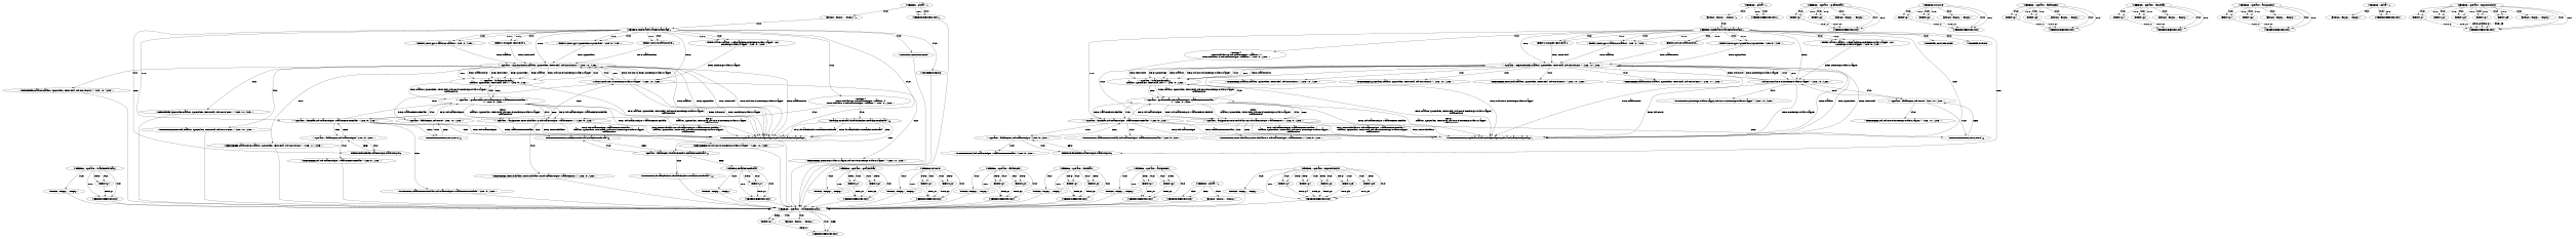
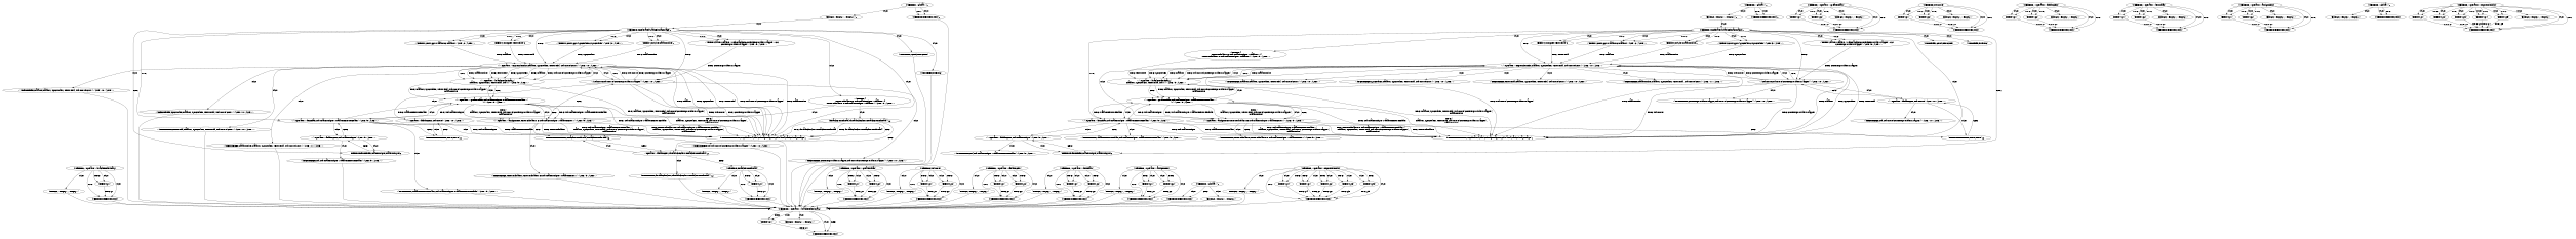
  digraph {
    n1 [label=<(METHOD,&lt;operator&gt;.bracketedPrimary)>]
    n2 [label=<(PARAM,p1)>]
    n3 [label=<(BLOCK,&lt;empty&gt;,&lt;empty&gt;)>]
    n4 [label=<(METHOD_RETURN,ANY)>]
    n5 [label=<(METHOD,&lt;operator&gt;.bracketedPrimary)>]
    n6 [label=<(PARAM,p1)>]
    n7 [label=<(BLOCK,&lt;empty&gt;,&lt;empty&gt;)>]
    n8 [label=<(METHOD_RETURN,ANY)>]
    n9 [label=<(METHOD,&lt;global&gt;)<SUB>1</SUB>>]
    n10 [label=<(BLOCK,&lt;empty&gt;,&lt;empty&gt;)<SUB>1</SUB>>]
    n11 [label=<(METHOD_RETURN,ANY)<SUB>1</SUB>>]
    n12 [label=<(METHOD,AcceleratedStaticBitmapImage)<SUB>1</SUB>>]
    n13 [label="<(PARAM,const gpu::Mailbox&amp; mailbox)<SUB>2</SUB>>"]
    n14 [label="<(PARAM,const gpu::SyncToken&amp; sync_token)<SUB>3</SUB>>"]
    n15 [label=<(PARAM,unsigned texture_id)<SUB>4</SUB>>]
    n16 [label="<(PARAM,base::WeakPtr&lt;WebGraphicsContext3DProviderWrapper&gt;&amp;&amp;\n        context_provider_wrapper)<SUB>5</SUB>>"]
    n17 [label=<(PARAM,IntSize mailbox_size)<SUB>7</SUB>>]
    n18 [label="<(BLOCK,{\n   texture_holder_ = std::make_unique&lt;Mailbox...,{\n   texture_holder_ = std::make_unique&lt;Mailbox...)<SUB>8</SUB>>"]
    n19 [label="<(&lt;operator&gt;.lessThan,std::make_unique&lt;MailboxTextureHolder)<SUB>9</SUB>>"]
    n20 [label=<(FIELD_IDENTIFIER,make_unique,make_unique)<SUB>9</SUB>>]
    n21 [label="<(&lt;operator&gt;.expressionList,mailbox, sync_token, texture_id, std::move(cont...)<SUB>10</SUB>>"]
    n22 [label="<(std.move,std::move(context_provider_wrapper))<SUB>10</SUB>>"]
    n23 [label=<(MODIFIER,CONSTRUCTOR)>]
    n24 [label=<(MODIFIER,PUBLIC)>]
    n25 [label=<(METHOD_RETURN,AcceleratedStaticBitmapImage.AcceleratedStaticBitmapImage)<SUB>1</SUB>>]
    n26 [label="<(&lt;operator&gt;.assignment,texture_holder_ = std::make_unique&lt;MailboxTextu...)<SUB>9</SUB>>"]
    n27 [label=<(DetachFromThread,thread_checker_.DetachFromThread())<SUB>12</SUB>>]
    n28 [label="<(&lt;operator&gt;.greaterThan,std::make_unique&lt;MailboxTextureHolder&gt;(\n       ...)<SUB>9</SUB>>"]
    n29 [label="<(&lt;operator&gt;.fieldAccess,std::make_unique)<SUB>9</SUB>>"]
    n30 [label="<(IDENTIFIER,MailboxTextureHolder,std::make_unique&lt;MailboxTextureHolder)<SUB>9</SUB>>"]
    n31 [label=<(FIELD_IDENTIFIER,move,move)<SUB>10</SUB>>]
    n32 [label="<(&lt;operator&gt;.bracketedPrimary,(\n       mailbox, sync_token, texture_id, std::...)<SUB>9</SUB>>"]
    n33 [label="<(IDENTIFIER,mailbox,mailbox, sync_token, texture_id, std::move(cont...)<SUB>10</SUB>>"]
    n34 [label="<(IDENTIFIER,sync_token,mailbox, sync_token, texture_id, std::move(cont...)<SUB>10</SUB>>"]
    n35 [label="<(IDENTIFIER,texture_id,mailbox, sync_token, texture_id, std::move(cont...)<SUB>10</SUB>>"]
    n36 [label="<(IDENTIFIER,mailbox_size,mailbox, sync_token, texture_id, std::move(cont...)<SUB>11</SUB>>"]
    n37 [label="<(&lt;operator&gt;.fieldAccess,std::move)<SUB>10</SUB>>"]
    n38 [label="<(IDENTIFIER,context_provider_wrapper,std::move(context_provider_wrapper))<SUB>10</SUB>>"]
    n39 [label="<(IDENTIFIER,texture_holder_,texture_holder_ = std::make_unique&lt;MailboxTextu...)<SUB>9</SUB>>"]
    n40 [label=<(FIELD_IDENTIFIER,DetachFromThread,DetachFromThread)<SUB>42</SUB>>]
    n41 [label=<(&lt;operator&gt;.fieldAccess,thread_checker_.DetachFromThread)<SUB>12</SUB>>]
    n42 [label="<(IDENTIFIER,std,std::make_unique&lt;MailboxTextureHolder)<SUB>9</SUB>>"]
    n43 [label="<(IDENTIFIER,std,std::move(context_provider_wrapper))<SUB>10</SUB>>"]
    n44 [label=<(IDENTIFIER,thread_checker_,thread_checker_.DetachFromThread())<SUB>12</SUB>>]
    n45 [label=<(METHOD,DetachFromThread)>]
    n46 [label=<(METHOD,&lt;operator&gt;.greaterThan)>]
    n47 [label=<(PARAM,p1)>]
    n48 [label=<(PARAM,p2)>]
    n49 [label=<(BLOCK,&lt;empty&gt;,&lt;empty&gt;)>]
    n50 [label=<(METHOD_RETURN,ANY)>]
    n51 [label=<(PARAM,p1)>]
    n52 [label=<(BLOCK,&lt;empty&gt;,&lt;empty&gt;)>]
    n53 [label=<(METHOD_RETURN,ANY)>]
    n54 [label=<(METHOD,std.move)>]
    n55 [label=<(PARAM,p1)>]
    n56 [label=<(PARAM,p2)>]
    n57 [label=<(BLOCK,&lt;empty&gt;,&lt;empty&gt;)>]
    n58 [label=<(METHOD_RETURN,ANY)>]
    n59 [label=<(METHOD,&lt;operator&gt;.fieldAccess)>]
    n60 [label=<(PARAM,p1)>]
    n61 [label=<(PARAM,p2)>]
    n62 [label=<(BLOCK,&lt;empty&gt;,&lt;empty&gt;)>]
    n63 [label=<(METHOD_RETURN,ANY)>]
    n64 [label=<(METHOD,&lt;operator&gt;.lessThan)>]
    n65 [label=<(PARAM,p1)>]
    n66 [label=<(PARAM,p2)>]
    n67 [label=<(BLOCK,&lt;empty&gt;,&lt;empty&gt;)>]
    n68 [label=<(METHOD_RETURN,ANY)>]
    n69 [label=<(METHOD,&lt;operator&gt;.assignment)>]
    n70 [label=<(PARAM,p1)>]
    n71 [label=<(PARAM,p2)>]
    n72 [label=<(BLOCK,&lt;empty&gt;,&lt;empty&gt;)>]
    n73 [label=<(METHOD_RETURN,ANY)>]
    n74 [label=<(METHOD,&lt;global&gt;)<SUB>1</SUB>>]
    n75 [label=<(BLOCK,&lt;empty&gt;,&lt;empty&gt;)>]
    n76 [label=<(METHOD_RETURN,ANY)>]
    n77 [label=<(METHOD,&lt;operator&gt;.expressionList)>]
    n78 [label=<(PARAM,p1)>]
    n79 [label=<(PARAM,p2)>]
    n80 [label=<(PARAM,p3)>]
    n81 [label=<(PARAM,p4)>]
    n82 [label=<(PARAM,p5)>]
    n83 [label=<(BLOCK,&lt;empty&gt;,&lt;empty&gt;)>]
    n84 [label=<(METHOD_RETURN,ANY)>]
    n85 [label=<(METHOD,&lt;global&gt;)<SUB>1</SUB>>]
    n86 [label=<(BLOCK,&lt;empty&gt;,&lt;empty&gt;)<SUB>1</SUB>>]
    n87 [label=<(METHOD_RETURN,ANY)<SUB>1</SUB>>]
    n88 [label=<(METHOD,AcceleratedStaticBitmapImage)<SUB>1</SUB>>]
    n89 [label="<(PARAM,const gpu::Mailbox&amp; mailbox)<SUB>2</SUB>>"]
    n90 [label="<(PARAM,const gpu::SyncToken&amp; sync_token)<SUB>3</SUB>>"]
    n91 [label=<(PARAM,unsigned texture_id)<SUB>4</SUB>>]
    n92 [label="<(PARAM,base::WeakPtr&lt;WebGraphicsContext3DProviderWrapper&gt;&amp;&amp;\n        context_provider_wrapper)<SUB>5</SUB>>"]
    n93 [label=<(PARAM,IntSize mailbox_size)<SUB>7</SUB>>]
    n94 [label="<(BLOCK,{\n   texture_holder_ = std::make_unique&lt;Mailbox...,{\n   texture_holder_ = std::make_unique&lt;Mailbox...)<SUB>8</SUB>>"]
    n95 [label="<(&lt;operator&gt;.lessThan,std::make_unique&lt;MailboxTextureHolder)<SUB>9</SUB>>"]
    n96 [label=<(FIELD_IDENTIFIER,make_unique,make_unique)<SUB>9</SUB>>]
    n97 [label="<(&lt;operator&gt;.expressionList,mailbox, sync_token, texture_id, std::move(cont...)<SUB>10</SUB>>"]
    n98 [label="<(std.move,std::move(context_provider_wrapper))<SUB>10</SUB>>"]
    n99 [label=<(MODIFIER,CONSTRUCTOR)>]
    n100 [label=<(MODIFIER,PUBLIC)>]
    n101 [label=<(METHOD_RETURN,AcceleratedStaticBitmapImage.AcceleratedStaticBitmapImage)<SUB>1</SUB>>]
    n102 [label="<(&lt;operator&gt;.assignment,texture_holder_ = std::make_unique&lt;MailboxTextu...)<SUB>9</SUB>>"]
    n103 [label="<(&lt;operator&gt;.greaterThan,std::make_unique&lt;MailboxTextureHolder&gt;(\n       ...)<SUB>9</SUB>>"]
    n104 [label="<(&lt;operator&gt;.fieldAccess,std::make_unique)<SUB>9</SUB>>"]
    n105 [label="<(IDENTIFIER,MailboxTextureHolder,std::make_unique&lt;MailboxTextureHolder)<SUB>9</SUB>>"]
    n106 [label=<(FIELD_IDENTIFIER,move,move)<SUB>10</SUB>>]
    n107 [label="<(&lt;operator&gt;.bracketedPrimary,(\n       mailbox, sync_token, texture_id, std::...)<SUB>9</SUB>>"]
    n108 [label="<(IDENTIFIER,mailbox,mailbox, sync_token, texture_id, std::move(cont...)<SUB>10</SUB>>"]
    n109 [label="<(IDENTIFIER,sync_token,mailbox, sync_token, texture_id, std::move(cont...)<SUB>10</SUB>>"]
    n110 [label="<(IDENTIFIER,texture_id,mailbox, sync_token, texture_id, std::move(cont...)<SUB>10</SUB>>"]
    n111 [label="<(IDENTIFIER,mailbox_size,mailbox, sync_token, texture_id, std::move(cont...)<SUB>11</SUB>>"]
    n112 [label="<(&lt;operator&gt;.fieldAccess,std::move)<SUB>10</SUB>>"]
    n113 [label="<(IDENTIFIER,context_provider_wrapper,std::move(context_provider_wrapper))<SUB>10</SUB>>"]
    n114 [label="<(IDENTIFIER,texture_holder_,texture_holder_ = std::make_unique&lt;MailboxTextu...)<SUB>9</SUB>>"]
    n115 [label="<(IDENTIFIER,std,std::make_unique&lt;MailboxTextureHolder)<SUB>9</SUB>>"]
    n116 [label="<(IDENTIFIER,std,std::move(context_provider_wrapper))<SUB>10</SUB>>"]
    n117 [label=<(METHOD,&lt;operator&gt;.greaterThan)>]
    n118 [label=<(PARAM,p1)>]
    n119 [label=<(PARAM,p2)>]
    n120 [label=<(BLOCK,&lt;empty&gt;,&lt;empty&gt;)>]
    n121 [label=<(METHOD_RETURN,ANY)>]
    n122 [label=<(METHOD,std.move)>]
    n123 [label=<(PARAM,p1)>]
    n124 [label=<(PARAM,p2)>]
    n125 [label=<(BLOCK,&lt;empty&gt;,&lt;empty&gt;)>]
    n126 [label=<(METHOD_RETURN,ANY)>]
    n127 [label=<(METHOD,&lt;operator&gt;.fieldAccess)>]
    n128 [label=<(PARAM,p1)>]
    n129 [label=<(PARAM,p2)>]
    n130 [label=<(BLOCK,&lt;empty&gt;,&lt;empty&gt;)>]
    n131 [label=<(METHOD_RETURN,ANY)>]
    n132 [label=<(METHOD,&lt;operator&gt;.lessThan)>]
    n133 [label=<(PARAM,p1)>]
    n134 [label=<(PARAM,p2)>]
    n135 [label=<(BLOCK,&lt;empty&gt;,&lt;empty&gt;)>]
    n136 [label=<(METHOD_RETURN,ANY)>]
    n137 [label=<(METHOD,&lt;operator&gt;.assignment)>]
    n138 [label=<(PARAM,p1)>]
    n139 [label=<(PARAM,p2)>]
    n140 [label=<(BLOCK,&lt;empty&gt;,&lt;empty&gt;)>]
    n141 [label=<(METHOD_RETURN,ANY)>]
    n142 [label=<(METHOD,&lt;global&gt;)<SUB>1</SUB>>]
    n143 [label=<(BLOCK,&lt;empty&gt;,&lt;empty&gt;)>]
    n144 [label=<(METHOD_RETURN,ANY)>]
    n145 [label=<(METHOD,&lt;operator&gt;.expressionList)>]
    n146 [label=<(PARAM,p1)>]
    n147 [label=<(PARAM,p2)>]
    n148 [label=<(PARAM,p3)>]
    n149 [label=<(PARAM,p4)>]
    n150 [label=<(PARAM,p5)>]
    n151 [label=<(BLOCK,&lt;empty&gt;,&lt;empty&gt;)>]
    n152 [label=<(METHOD_RETURN,ANY)>]
    n1 -> n2 [label="AST: "]
    n1 -> n2 [label="DDG: "]
    n1 -> n3 [label="AST: "]
    n1 -> n4 [label="AST: "]
    n1 -> n4 [label="CFG: "]
    n2 -> n4 [label="DDG: p1"]
    n3 -> n5
    n4 -> n5
    n5 -> n6 [label="AST: "]
    n5 -> n6 [label="DDG: "]
    n5 -> n7 [label="AST: "]
    n5 -> n8 [label="AST: "]
    n5 -> n8 [label="CFG: "]
    n6 -> n8 [label="DDG: p1"]
    n9 -> n10 [label="AST: "]
    n9 -> n11 [label="AST: "]
    n9 -> n11 [label="CFG: "]
    n10 -> n12 [label="AST: "]
    n11 -> n5
    n12 -> n13 [label="AST: "]
    n12 -> n13 [label="DDG: "]
    n12 -> n14 [label="AST: "]
    n12 -> n14 [label="DDG: "]
    n12 -> n15 [label="AST: "]
    n12 -> n15 [label="DDG: "]
    n12 -> n16 [label="AST: "]
    n12 -> n16 [label="DDG: "]
    n12 -> n17 [label="AST: "]
    n12 -> n17 [label="DDG: "]
    n12 -> n18 [label="AST: "]
    n12 -> n19 [label="DDG: "]
    n12 -> n20 [label="CFG: "]
    n12 -> n21 [label="DDG: "]
    n12 -> n22 [label="DDG: "]
    n12 -> n23 [label="AST: "]
    n12 -> n24 [label="AST: "]
    n12 -> n25 [label="AST: "]
    n13 -> n21 [label="DDG: mailbox"]
    n14 -> n21 [label="DDG: sync_token"]
    n15 -> n21 [label="DDG: texture_id"]
    n16 -> n22 [label="DDG: context_provider_wrapper"]
    n17 -> n21 [label="DDG: mailbox_size"]
    n18 -> n26 [label="AST: "]
    n18 -> n27 [label="AST: "]
    n19 -> n25 [label="DDG: std::make_unique"]
    n19 -> n25 [label="DDG: MailboxTextureHolder"]
    n19 -> n28 [label="DDG: std::make_unique"]
    n19 -> n28 [label="DDG: MailboxTextureHolder"]
    n19 -> n29 [label="AST: "]
    n19 -> n30 [label="AST: "]
    n19 -> n31 [label="CFG: "]
    n20 -> n29 [label="CFG: "]
    n21 -> n22 [label="AST: "]
    n21 -> n25 [label="DDG: mailbox"]
    n21 -> n25 [label="DDG: sync_token"]
    n21 -> n25 [label="DDG: texture_id"]
    n21 -> n25 [label="DDG: std::move(context_provider_wrapper)"]
    n21 -> n25 [label="DDG: mailbox_size"]
    n21 -> n32 [label="CFG: "]
    n21 -> n32 [label="DDG: mailbox_size"]
    n21 -> n32 [label="DDG: texture_id"]
    n21 -> n32 [label="DDG: sync_token"]
    n21 -> n32 [label="DDG: mailbox"]
    n21 -> n32 [label="DDG: std::move(context_provider_wrapper)"]
    n21 -> n33 [label="AST: "]
    n21 -> n34 [label="AST: "]
    n21 -> n35 [label="AST: "]
    n21 -> n36 [label="AST: "]
    n22 -> n21 [label="CFG: "]
    n22 -> n21 [label="DDG: std::move"]
    n22 -> n21 [label="DDG: context_provider_wrapper"]
    n22 -> n25 [label="DDG: std::move"]
    n22 -> n25 [label="DDG: context_provider_wrapper"]
    n22 -> n37 [label="AST: "]
    n22 -> n38 [label="AST: "]
    n23 -> n5
    n24 -> n5
    n25 -> n5
    n26 -> n25 [label="DDG: std::make_unique&lt;MailboxTextureHolder&gt;(\n       mailbox, sync_token, texture_id, std::move(context_provider_wrapper),\n       mailbox_size)"]
    n26 -> n25 [label="DDG: texture_holder_ = std::make_unique&lt;MailboxTextureHolder&gt;(\n       mailbox, sync_token, texture_id, std::move(context_provider_wrapper),\n       mailbox_size)"]
    n26 -> n25 [label="DDG: texture_holder_"]
    n26 -> n28 [label="AST: "]
    n26 -> n39 [label="AST: "]
    n26 -> n40 [label="CFG: "]
    n27 -> n25 [label="CFG: "]
    n27 -> n25 [label="DDG: thread_checker_.DetachFromThread"]
    n27 -> n25 [label="DDG: thread_checker_.DetachFromThread()"]
-   n27 -> n41 [label="AST: "]
+   n27 -> n41 [label="CFG: "]
    n28 -> n19 [label="AST: "]
    n28 -> n25 [label="DDG: std::make_unique&lt;MailboxTextureHolder"]
    n28 -> n25 [label="DDG: (\n       mailbox, sync_token, texture_id, std::move(context_provider_wrapper),\n       mailbox_size)"]
    n28 -> n26 [label="CFG: "]
    n28 -> n26 [label="DDG: std::make_unique&lt;MailboxTextureHolder"]
    n28 -> n26 [label="DDG: (\n       mailbox, sync_token, texture_id, std::move(context_provider_wrapper),\n       mailbox_size)"]
    n28 -> n32 [label="AST: "]
    n29 -> n19 [label="CFG: "]
    n29 -> n20 [label="AST: "]
    n29 -> n42 [label="AST: "]
    n30 -> n5
    n31 -> n37 [label="CFG: "]
    n32 -> n21 [label="AST: "]
    n32 -> n25 [label="DDG: mailbox, sync_token, texture_id, std::move(context_provider_wrapper),\n       mailbox_size"]
    n32 -> n28 [label="CFG: "]
    n32 -> n28 [label="DDG: mailbox, sync_token, texture_id, std::move(context_provider_wrapper),\n       mailbox_size"]
    n33 -> n5
    n34 -> n5
    n35 -> n5
    n36 -> n5
    n37 -> n22 [label="CFG: "]
    n37 -> n31 [label="AST: "]
    n37 -> n43 [label="AST: "]
    n38 -> n5
    n39 -> n5
    n40 -> n41 [label="CFG: "]
    n41 -> n40 [label="AST: "]
    n41 -> n44 [label="AST: "]
    n41 -> n45 [label="CFG: "]
    n42 -> n5
    n43 -> n5
    n44 -> n5
    n45 -> n51 [label="AST: "]
    n45 -> n51 [label="DDG: "]
    n45 -> n52 [label="AST: "]
    n45 -> n53 [label="AST: "]
    n45 -> n53 [label="CFG: "]
    n46 -> n47 [label="AST: "]
    n46 -> n47 [label="DDG: "]
    n46 -> n48 [label="AST: "]
    n46 -> n48 [label="DDG: "]
    n46 -> n49 [label="AST: "]
    n46 -> n50 [label="AST: "]
    n46 -> n50 [label="CFG: "]
    n47 -> n50 [label="DDG: p1"]
    n48 -> n50 [label="DDG: p2"]
    n49 -> n5
    n50 -> n5
    n51 -> n53 [label="DDG: p1"]
    n52 -> n5
    n53 -> n5
    n54 -> n55 [label="AST: "]
    n54 -> n55 [label="DDG: "]
    n54 -> n56 [label="AST: "]
    n54 -> n56 [label="DDG: "]
    n54 -> n57 [label="AST: "]
    n54 -> n58 [label="AST: "]
    n54 -> n58 [label="CFG: "]
    n55 -> n58 [label="DDG: p1"]
    n56 -> n58 [label="DDG: p2"]
    n57 -> n5
    n58 -> n5
    n59 -> n60 [label="AST: "]
    n59 -> n60 [label="DDG: "]
    n59 -> n61 [label="AST: "]
    n59 -> n61 [label="DDG: "]
    n59 -> n62 [label="AST: "]
    n59 -> n63 [label="AST: "]
    n59 -> n63 [label="CFG: "]
    n60 -> n63 [label="DDG: p1"]
    n61 -> n63 [label="DDG: p2"]
    n62 -> n5
    n63 -> n5
    n64 -> n65 [label="AST: "]
    n64 -> n65 [label="DDG: "]
    n64 -> n66 [label="AST: "]
    n64 -> n66 [label="DDG: "]
    n64 -> n67 [label="AST: "]
    n64 -> n68 [label="AST: "]
    n64 -> n68 [label="CFG: "]
    n65 -> n68 [label="DDG: p1"]
    n66 -> n68 [label="DDG: p2"]
    n67 -> n5
    n68 -> n5
    n69 -> n70 [label="AST: "]
    n69 -> n70 [label="DDG: "]
    n69 -> n71 [label="AST: "]
    n69 -> n71 [label="DDG: "]
    n69 -> n72 [label="AST: "]
    n69 -> n73 [label="AST: "]
    n69 -> n73 [label="CFG: "]
    n70 -> n73 [label="DDG: p1"]
    n71 -> n73 [label="DDG: p2"]
    n72 -> n5
    n73 -> n5
    n74 -> n75 [label="AST: "]
    n74 -> n76 [label="AST: "]
    n74 -> n76 [label="CFG: "]
    n75 -> n5
    n76 -> n5
    n77 -> n78 [label="AST: "]
    n77 -> n78 [label="DDG: "]
    n77 -> n79 [label="AST: "]
    n77 -> n79 [label="DDG: "]
    n77 -> n80 [label="AST: "]
    n77 -> n80 [label="DDG: "]
    n77 -> n81 [label="AST: "]
    n77 -> n81 [label="DDG: "]
    n77 -> n82 [label="AST: "]
    n77 -> n82 [label="DDG: "]
    n77 -> n83 [label="AST: "]
    n77 -> n84 [label="AST: "]
    n77 -> n84 [label="CFG: "]
    n78 -> n84 [label="DDG: p1"]
    n79 -> n84 [label="DDG: p2"]
    n80 -> n84 [label="DDG: p3"]
    n81 -> n84 [label="DDG: p4"]
    n82 -> n84 [label="DDG: p5"]
    n83 -> n5
    n84 -> n5
    n85 -> n86 [label="AST: "]
    n85 -> n87 [label="AST: "]
    n85 -> n87 [label="CFG: "]
    n86 -> n88 [label="AST: "]
    n88 -> n89 [label="AST: "]
    n88 -> n89 [label="DDG: "]
    n88 -> n90 [label="AST: "]
    n88 -> n90 [label="DDG: "]
    n88 -> n91 [label="AST: "]
    n88 -> n91 [label="DDG: "]
    n88 -> n92 [label="AST: "]
    n88 -> n92 [label="DDG: "]
    n88 -> n93 [label="AST: "]
    n88 -> n93 [label="DDG: "]
    n88 -> n94 [label="AST: "]
    n88 -> n95 [label="DDG: "]
    n88 -> n96 [label="CFG: "]
    n88 -> n97 [label="DDG: "]
    n88 -> n98 [label="DDG: "]
    n88 -> n99 [label="AST: "]
    n88 -> n100 [label="AST: "]
    n88 -> n101 [label="AST: "]
    n89 -> n97 [label="DDG: mailbox"]
    n90 -> n97 [label="DDG: sync_token"]
    n91 -> n97 [label="DDG: texture_id"]
    n92 -> n98 [label="DDG: context_provider_wrapper"]
    n93 -> n97 [label="DDG: mailbox_size"]
    n94 -> n102 [label="AST: "]
    n95 -> n101 [label="DDG: std::make_unique"]
    n95 -> n101 [label="DDG: MailboxTextureHolder"]
    n95 -> n103 [label="DDG: std::make_unique"]
    n95 -> n103 [label="DDG: MailboxTextureHolder"]
    n95 -> n104 [label="AST: "]
    n95 -> n105 [label="AST: "]
    n95 -> n106 [label="CFG: "]
    n96 -> n104 [label="CFG: "]
    n97 -> n98 [label="AST: "]
    n97 -> n101 [label="DDG: mailbox"]
    n97 -> n101 [label="DDG: sync_token"]
    n97 -> n101 [label="DDG: texture_id"]
    n97 -> n101 [label="DDG: std::move(context_provider_wrapper)"]
    n97 -> n101 [label="DDG: mailbox_size"]
    n97 -> n107 [label="CFG: "]
    n97 -> n107 [label="DDG: mailbox_size"]
    n97 -> n107 [label="DDG: texture_id"]
    n97 -> n107 [label="DDG: sync_token"]
    n97 -> n107 [label="DDG: mailbox"]
    n97 -> n107 [label="DDG: std::move(context_provider_wrapper)"]
    n97 -> n108 [label="AST: "]
    n97 -> n109 [label="AST: "]
    n97 -> n110 [label="AST: "]
    n97 -> n111 [label="AST: "]
    n98 -> n97 [label="CFG: "]
    n98 -> n97 [label="DDG: std::move"]
    n98 -> n97 [label="DDG: context_provider_wrapper"]
    n98 -> n101 [label="DDG: std::move"]
    n98 -> n101 [label="DDG: context_provider_wrapper"]
    n98 -> n112 [label="AST: "]
    n98 -> n113 [label="AST: "]
    n102 -> n101 [label="CFG: "]
    n102 -> n101 [label="DDG: std::make_unique&lt;MailboxTextureHolder&gt;(\n       mailbox, sync_token, texture_id, std::move(context_provider_wrapper),\n       mailbox_size)"]
    n102 -> n101 [label="DDG: texture_holder_ = std::make_unique&lt;MailboxTextureHolder&gt;(\n       mailbox, sync_token, texture_id, std::move(context_provider_wrapper),\n       mailbox_size)"]
    n102 -> n101 [label="DDG: texture_holder_"]
    n102 -> n103 [label="AST: "]
    n102 -> n114 [label="AST: "]
    n103 -> n95 [label="AST: "]
    n103 -> n101 [label="DDG: std::make_unique&lt;MailboxTextureHolder"]
    n103 -> n101 [label="DDG: (\n       mailbox, sync_token, texture_id, std::move(context_provider_wrapper),\n       mailbox_size)"]
    n103 -> n102 [label="CFG: "]
    n103 -> n102 [label="DDG: std::make_unique&lt;MailboxTextureHolder"]
    n103 -> n102 [label="DDG: (\n       mailbox, sync_token, texture_id, std::move(context_provider_wrapper),\n       mailbox_size)"]
    n103 -> n107 [label="AST: "]
    n104 -> n95 [label="CFG: "]
    n104 -> n96 [label="AST: "]
    n104 -> n115 [label="AST: "]
    n106 -> n112 [label="CFG: "]
    n107 -> n97 [label="AST: "]
    n107 -> n101 [label="DDG: mailbox, sync_token, texture_id, std::move(context_provider_wrapper),\n       mailbox_size"]
    n107 -> n103 [label="CFG: "]
    n107 -> n103 [label="DDG: mailbox, sync_token, texture_id, std::move(context_provider_wrapper),\n       mailbox_size"]
    n112 -> n98 [label="CFG: "]
    n112 -> n106 [label="AST: "]
    n112 -> n116 [label="AST: "]
    n117 -> n118 [label="AST: "]
    n117 -> n118 [label="DDG: "]
    n117 -> n119 [label="AST: "]
    n117 -> n119 [label="DDG: "]
    n117 -> n120 [label="AST: "]
    n117 -> n121 [label="AST: "]
    n117 -> n121 [label="CFG: "]
    n118 -> n121 [label="DDG: p1"]
    n119 -> n121 [label="DDG: p2"]
    n122 -> n123 [label="AST: "]
    n122 -> n123 [label="DDG: "]
    n122 -> n124 [label="AST: "]
    n122 -> n124 [label="DDG: "]
    n122 -> n125 [label="AST: "]
    n122 -> n126 [label="AST: "]
    n122 -> n126 [label="CFG: "]
    n123 -> n126 [label="DDG: p1"]
    n124 -> n126 [label="DDG: p2"]
    n127 -> n128 [label="AST: "]
    n127 -> n128 [label="DDG: "]
    n127 -> n129 [label="AST: "]
    n127 -> n129 [label="DDG: "]
    n127 -> n130 [label="AST: "]
    n127 -> n131 [label="AST: "]
    n127 -> n131 [label="CFG: "]
    n128 -> n131 [label="DDG: p1"]
    n129 -> n131 [label="DDG: p2"]
    n132 -> n133 [label="AST: "]
    n132 -> n133 [label="DDG: "]
    n132 -> n134 [label="AST: "]
    n132 -> n134 [label="DDG: "]
    n132 -> n135 [label="AST: "]
    n132 -> n136 [label="AST: "]
    n132 -> n136 [label="CFG: "]
    n133 -> n136 [label="DDG: p1"]
    n134 -> n136 [label="DDG: p2"]
    n137 -> n138 [label="AST: "]
    n137 -> n138 [label="DDG: "]
    n137 -> n139 [label="AST: "]
    n137 -> n139 [label="DDG: "]
    n137 -> n140 [label="AST: "]
    n137 -> n141 [label="AST: "]
    n137 -> n141 [label="CFG: "]
    n138 -> n141 [label="DDG: p1"]
    n139 -> n141 [label="DDG: p2"]
    n142 -> n143 [label="AST: "]
    n142 -> n144 [label="AST: "]
    n142 -> n144 [label="CFG: "]
    n145 -> n146 [label="AST: "]
    n145 -> n146 [label="DDG: "]
    n145 -> n147 [label="AST: "]
    n145 -> n147 [label="DDG: "]
    n145 -> n148 [label="AST: "]
    n145 -> n148 [label="DDG: "]
    n145 -> n149 [label="AST: "]
    n145 -> n149 [label="DDG: "]
    n145 -> n150 [label="AST: "]
    n145 -> n150 [label="DDG: "]
    n145 -> n151 [label="AST: "]
    n145 -> n152 [label="AST: "]
    n145 -> n152 [label="CFG: "]
    n146 -> n152 [label="DDG: p1"]
    n147 -> n152 [label="DDG: p2"]
    n148 -> n152 [label="DDG: p3"]
    n149 -> n152 [label="DDG: p4"]
    n150 -> n152 [label="DDG: p5"]
  }
